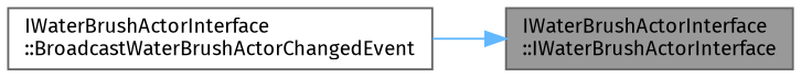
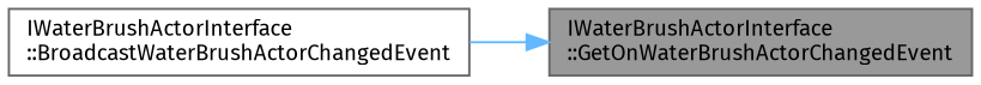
  digraph {
    rankdir=RL
    fontname="Fira Sans"
    node [fontname="Fira Sans" fontsize=10 shape=box style=filled]
-   n1 [color=gray40 fillcolor=grey60 fontcolor=black height=0.2 label="IWaterBrushActorInterface\l::IWaterBrushActorInterface" width=0.4]
+   n1 [color=gray40 fillcolor=grey60 fontcolor=black height=0.2 label="IWaterBrushActorInterface\l::GetOnWaterBrushActorChangedEvent" width=0.4]
    n2 [color=grey40 fillcolor=white height=0.2 label="IWaterBrushActorInterface\l::BroadcastWaterBrushActorChangedEvent" width=0.4]
    n1 -> n2 [color=steelblue1 dir=back fontname="Fira Sans" fontsize=10 labelfontname=Helvetica labelfontsize=10 style=solid]
  }
